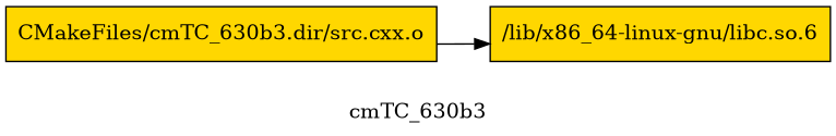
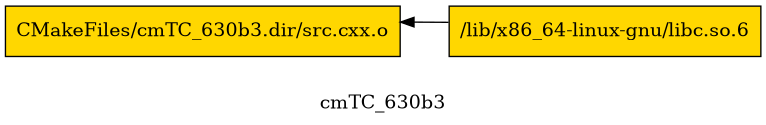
  digraph {
    label=cmTC_630b3
    rankdir=LR
    node [shape=record style=filled fillcolor=gold]
    n1 [label="{CMakeFiles/cmTC_630b3.dir/src.cxx.o}"]
    n2 [label="{/lib/x86_64-linux-gnu/libc.so.6}"]
-   n1 -> n2
+   n2 -> n1
  }
